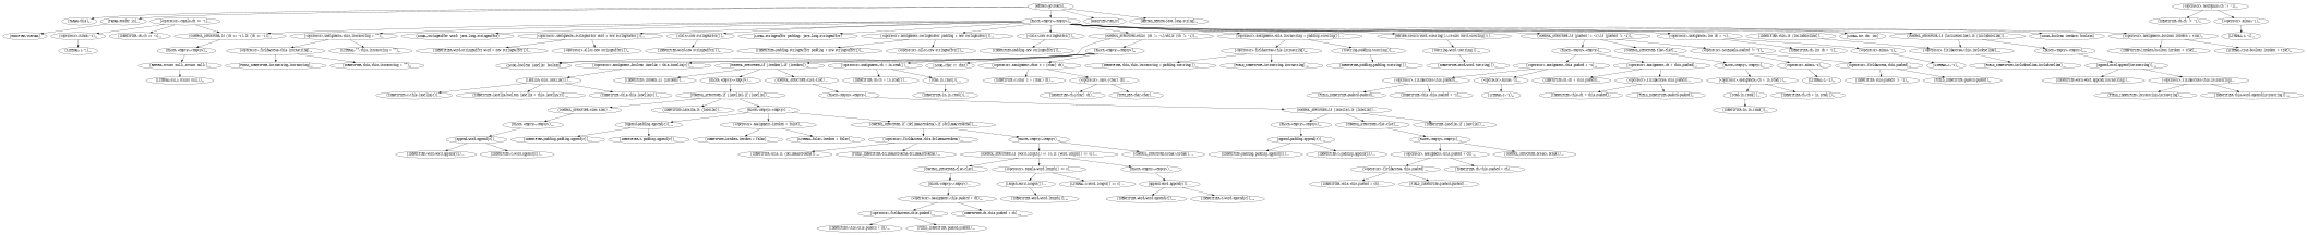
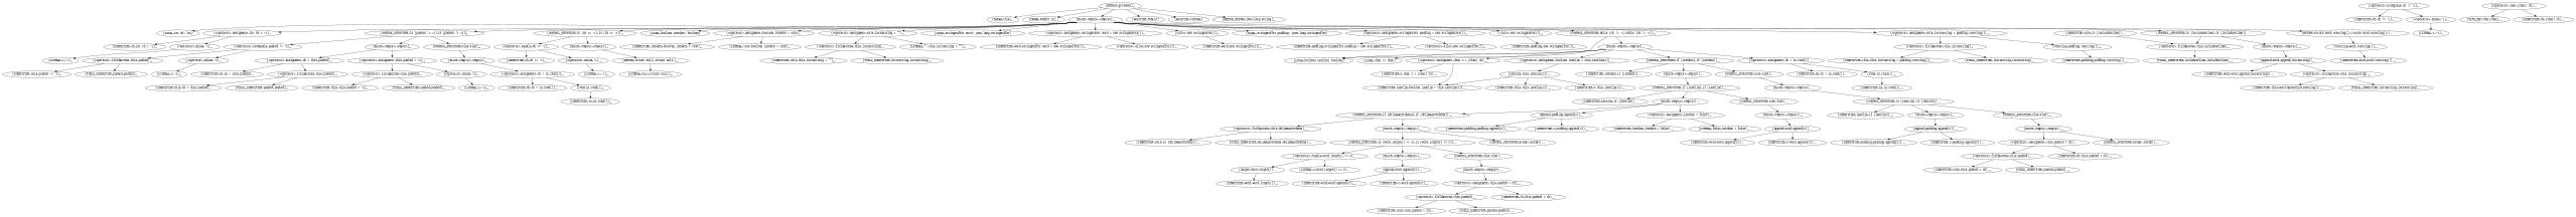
  digraph {
    fontname="Courier Prime"
    node [fontname="Courier Prime"]
    edge [fontname="Courier Prime"]
    n1 [label=<(METHOD,getToken)<SUB>84</SUB>>]
    n2 [label=<(PARAM,this)<SUB>84</SUB>>]
    n3 [label=<(PARAM,Reader in)<SUB>84</SUB>>]
    n4 [label=<(BLOCK,&lt;empty&gt;,&lt;empty&gt;)<SUB>84</SUB>>]
    n5 [label=<(MODIFIER,PUBLIC)>]
    n6 [label=<(MODIFIER,VIRTUAL)>]
    n7 [label=<(METHOD_RETURN,java.lang.String)<SUB>84</SUB>>]
    n8 [label=<(LOCAL,int ch: int)>]
    n9 [label=<(&lt;operator&gt;.assignment,int ch = -1)<SUB>75</SUB>>]
    n10 [label=<(CONTROL_STRUCTURE,if (pushed != -2),if (pushed != -2))<SUB>86</SUB>>]
    n11 [label=<(CONTROL_STRUCTURE,if (ch == -1),if (ch == -1))<SUB>92</SUB>>]
    n12 [label=<(LOCAL,boolean inToken: boolean)>]
    n13 [label=<(&lt;operator&gt;.assignment,boolean inToken = true)<SUB>95</SUB>>]
    n14 [label=<(&lt;operator&gt;.assignment,this.intraString = &quot;&quot;)<SUB>96</SUB>>]
    n15 [label=<(LOCAL,StringBuffer word: java.lang.StringBuffer)>]
    n16 [label=<(&lt;operator&gt;.assignment,StringBuffer word = new StringBuffer())<SUB>97</SUB>>]
    n17 [label=<(&lt;init&gt;,new StringBuffer())<SUB>97</SUB>>]
    n18 [label=<(LOCAL,StringBuffer padding: java.lang.StringBuffer)>]
    n19 [label=<(&lt;operator&gt;.assignment,StringBuffer padding = new StringBuffer())<SUB>98</SUB>>]
    n20 [label=<(&lt;init&gt;,new StringBuffer())<SUB>98</SUB>>]
    n21 [label=<(CONTROL_STRUCTURE,while (ch != -1),while (ch != -1))<SUB>99</SUB>>]
    n22 [label=<(&lt;operator&gt;.assignment,this.intraString = padding.toString())<SUB>127</SUB>>]
    n23 [label=<(CONTROL_STRUCTURE,if (includeDelims),if (includeDelims))<SUB>128</SUB>>]
    n24 [label=<(RETURN,return word.toString();,return word.toString();)<SUB>131</SUB>>]
    n25 [label=<(IDENTIFIER,ch,int ch = -1)<SUB>85</SUB>>]
    n26 [label=<(&lt;operator&gt;.minus,-1)<SUB>85</SUB>>]
    n27 [label=<(&lt;operator&gt;.notEquals,pushed != -2)<SUB>86</SUB>>]
    n28 [label=<(BLOCK,&lt;empty&gt;,&lt;empty&gt;)<SUB>86</SUB>>]
    n29 [label=<(CONTROL_STRUCTURE,else,else)<SUB>89</SUB>>]
    n30 [label=<(&lt;operator&gt;.equals,ch == -1)<SUB>92</SUB>>]
    n31 [label=<(BLOCK,&lt;empty&gt;,&lt;empty&gt;)<SUB>92</SUB>>]
    n32 [label=<(IDENTIFIER,inToken,boolean inToken = true)<SUB>95</SUB>>]
    n33 [label=<(LITERAL,true,boolean inToken = true)<SUB>95</SUB>>]
    n34 [label=<(&lt;operator&gt;.fieldAccess,this.intraString)<SUB>96</SUB>>]
    n35 [label=<(LITERAL,&quot;&quot;,this.intraString = &quot;&quot;)<SUB>96</SUB>>]
    n36 [label=<(IDENTIFIER,word,StringBuffer word = new StringBuffer())<SUB>97</SUB>>]
    n37 [label=<(&lt;operator&gt;.alloc,new StringBuffer())<SUB>97</SUB>>]
    n38 [label=<(IDENTIFIER,word,new StringBuffer())<SUB>97</SUB>>]
    n39 [label=<(IDENTIFIER,padding,StringBuffer padding = new StringBuffer())<SUB>98</SUB>>]
    n40 [label=<(&lt;operator&gt;.alloc,new StringBuffer())<SUB>98</SUB>>]
    n41 [label=<(IDENTIFIER,padding,new StringBuffer())<SUB>94</SUB>>]
    n42 [label=<(BLOCK,&lt;empty&gt;,&lt;empty&gt;)<SUB>99</SUB>>]
    n43 [label=<(LOCAL,boolean isDelim: boolean)>]
    n44 [label=<(&lt;operator&gt;.fieldAccess,this.intraString)<SUB>127</SUB>>]
    n45 [label=<(toString,padding.toString())<SUB>187</SUB>>]
    n46 [label=<(&lt;operator&gt;.fieldAccess,this.includeDelims)<SUB>128</SUB>>]
    n47 [label=<(BLOCK,&lt;empty&gt;,&lt;empty&gt;)<SUB>128</SUB>>]
    n48 [label=<(toString,word.toString())<SUB>131</SUB>>]
    n49 [label=<(LITERAL,1,-1)<SUB>85</SUB>>]
    n50 [label=<(&lt;operator&gt;.fieldAccess,this.pushed)<SUB>86</SUB>>]
    n51 [label=<(&lt;operator&gt;.minus,-2)<SUB>86</SUB>>]
    n52 [label=<(&lt;operator&gt;.assignment,ch = this.pushed)<SUB>87</SUB>>]
    n53 [label=<(&lt;operator&gt;.assignment,this.pushed = -2)<SUB>88</SUB>>]
    n54 [label=<(BLOCK,&lt;empty&gt;,&lt;empty&gt;)<SUB>89</SUB>>]
    n55 [label=<(IDENTIFIER,this,pushed != -2)<SUB>86</SUB>>]
    n56 [label=<(FIELD_IDENTIFIER,pushed,pushed)<SUB>86</SUB>>]
    n57 [label=<(LITERAL,2,-2)<SUB>86</SUB>>]
    n58 [label=<(IDENTIFIER,ch,ch = this.pushed)<SUB>87</SUB>>]
    n59 [label=<(&lt;operator&gt;.fieldAccess,this.pushed)<SUB>87</SUB>>]
    n60 [label=<(&lt;operator&gt;.fieldAccess,this.pushed)<SUB>88</SUB>>]
    n61 [label=<(&lt;operator&gt;.minus,-2)<SUB>88</SUB>>]
    n62 [label=<(IDENTIFIER,this,ch = this.pushed)<SUB>87</SUB>>]
    n63 [label=<(FIELD_IDENTIFIER,pushed,pushed)<SUB>87</SUB>>]
    n64 [label=<(IDENTIFIER,this,this.pushed = -2)<SUB>88</SUB>>]
    n65 [label=<(FIELD_IDENTIFIER,pushed,pushed)<SUB>88</SUB>>]
    n66 [label=<(LITERAL,2,-2)<SUB>88</SUB>>]
    n67 [label=<(&lt;operator&gt;.assignment,ch = in.read())<SUB>90</SUB>>]
    n68 [label=<(IDENTIFIER,ch,ch = in.read())<SUB>90</SUB>>]
    n69 [label=<(read,in.read())<SUB>90</SUB>>]
    n70 [label=<(IDENTIFIER,in,in.read())<SUB>90</SUB>>]
    n71 [label=<(IDENTIFIER,ch,ch == -1)<SUB>92</SUB>>]
    n72 [label=<(&lt;operator&gt;.minus,-1)<SUB>92</SUB>>]
    n73 [label=<(RETURN,return null;,return null;)<SUB>93</SUB>>]
    n74 [label=<(LITERAL,1,-1)<SUB>92</SUB>>]
    n75 [label=<(LITERAL,null,return null;)<SUB>93</SUB>>]
    n76 [label=<(IDENTIFIER,this,this.intraString = &quot;&quot;)<SUB>96</SUB>>]
    n77 [label=<(FIELD_IDENTIFIER,intraString,intraString)<SUB>96</SUB>>]
    n78 [label=<(&lt;operator&gt;.notEquals,ch != -1)<SUB>99</SUB>>]
    n79 [label=<(IDENTIFIER,ch,ch != -1)<SUB>99</SUB>>]
    n80 [label=<(&lt;operator&gt;.minus,-1)<SUB>99</SUB>>]
    n81 [label=<(LOCAL,char c: char)>]
    n82 [label=<(&lt;operator&gt;.assignment,char c = (char) ch)<SUB>100</SUB>>]
    n83 [label=<(&lt;operator&gt;.assignment,boolean isDelim = this.isDelim(c))<SUB>101</SUB>>]
    n84 [label=<(CONTROL_STRUCTURE,if (inToken),if (inToken))<SUB>102</SUB>>]
    n85 [label=<(&lt;operator&gt;.assignment,ch = in.read())<SUB>125</SUB>>]
    n86 [label=<(LITERAL,1,-1)<SUB>99</SUB>>]
    n87 [label=<(IDENTIFIER,c,char c = (char) ch)<SUB>100</SUB>>]
    n88 [label=<(&lt;operator&gt;.cast,(char) ch)<SUB>100</SUB>>]
    n89 [label=<(isDelim,this.isDelim(c))<SUB>101</SUB>>]
    n90 [label=<(IDENTIFIER,inToken,if (inToken))<SUB>102</SUB>>]
    n91 [label=<(BLOCK,&lt;empty&gt;,&lt;empty&gt;)<SUB>102</SUB>>]
    n92 [label=<(CONTROL_STRUCTURE,else,else)<SUB>117</SUB>>]
    n93 [label=<(IDENTIFIER,ch,ch = in.read())<SUB>125</SUB>>]
    n94 [label=<(read,in.read())<SUB>125</SUB>>]
    n95 [label=<(TYPE_REF,char,char)<SUB>100</SUB>>]
    n96 [label=<(IDENTIFIER,ch,(char) ch)<SUB>100</SUB>>]
    n97 [label=<(IDENTIFIER,isDelim,boolean isDelim = this.isDelim(c))<SUB>101</SUB>>]
    n98 [label=<(IDENTIFIER,this,this.isDelim(c))<SUB>101</SUB>>]
    n99 [label=<(IDENTIFIER,c,this.isDelim(c))<SUB>101</SUB>>]
    n100 [label=<(CONTROL_STRUCTURE,if (isDelim),if (isDelim))<SUB>103</SUB>>]
    n101 [label=<(BLOCK,&lt;empty&gt;,&lt;empty&gt;)<SUB>117</SUB>>]
    n102 [label=<(IDENTIFIER,isDelim,if (isDelim))<SUB>103</SUB>>]
    n103 [label=<(BLOCK,&lt;empty&gt;,&lt;empty&gt;)<SUB>103</SUB>>]
    n104 [label=<(CONTROL_STRUCTURE,else,else)<SUB>114</SUB>>]
    n105 [label=<(CONTROL_STRUCTURE,if (delimsAreTokens),if (delimsAreTokens))<SUB>104</SUB>>]
    n106 [label=<(append,padding.append(c))<SUB>112</SUB>>]
    n107 [label=<(&lt;operator&gt;.assignment,inToken = false)<SUB>113</SUB>>]
    n108 [label=<(BLOCK,&lt;empty&gt;,&lt;empty&gt;)<SUB>114</SUB>>]
    n109 [label=<(&lt;operator&gt;.fieldAccess,this.delimsAreTokens)<SUB>104</SUB>>]
    n110 [label=<(BLOCK,&lt;empty&gt;,&lt;empty&gt;)<SUB>104</SUB>>]
    n111 [label=<(IDENTIFIER,padding,padding.append(c))<SUB>112</SUB>>]
    n112 [label=<(IDENTIFIER,c,padding.append(c))<SUB>112</SUB>>]
    n113 [label=<(IDENTIFIER,inToken,inToken = false)<SUB>113</SUB>>]
    n114 [label=<(LITERAL,false,inToken = false)<SUB>113</SUB>>]
    n115 [label=<(IDENTIFIER,this,if (delimsAreTokens))<SUB>104</SUB>>]
    n116 [label=<(FIELD_IDENTIFIER,delimsAreTokens,delimsAreTokens)<SUB>104</SUB>>]
    n117 [label=<(CONTROL_STRUCTURE,if (word.length() == 0),if (word.length() == 0))<SUB>105</SUB>>]
    n118 [label=<(CONTROL_STRUCTURE,break;,break;)<SUB>110</SUB>>]
    n119 [label=<(&lt;operator&gt;.equals,word.length() == 0)<SUB>105</SUB>>]
    n120 [label=<(BLOCK,&lt;empty&gt;,&lt;empty&gt;)<SUB>105</SUB>>]
    n121 [label=<(CONTROL_STRUCTURE,else,else)<SUB>107</SUB>>]
    n122 [label=<(length,word.length())<SUB>105</SUB>>]
    n123 [label=<(LITERAL,0,word.length() == 0)<SUB>105</SUB>>]
    n124 [label=<(append,word.append(c))<SUB>106</SUB>>]
    n125 [label=<(BLOCK,&lt;empty&gt;,&lt;empty&gt;)<SUB>107</SUB>>]
    n126 [label=<(IDENTIFIER,word,word.length())<SUB>105</SUB>>]
    n127 [label=<(IDENTIFIER,word,word.append(c))<SUB>106</SUB>>]
    n128 [label=<(IDENTIFIER,c,word.append(c))<SUB>106</SUB>>]
    n129 [label=<(&lt;operator&gt;.assignment,this.pushed = ch)<SUB>108</SUB>>]
    n130 [label=<(&lt;operator&gt;.fieldAccess,this.pushed)<SUB>108</SUB>>]
    n131 [label=<(IDENTIFIER,ch,this.pushed = ch)<SUB>108</SUB>>]
    n132 [label=<(IDENTIFIER,this,this.pushed = ch)<SUB>108</SUB>>]
    n133 [label=<(FIELD_IDENTIFIER,pushed,pushed)<SUB>108</SUB>>]
    n134 [label=<(append,word.append(c))<SUB>115</SUB>>]
    n135 [label=<(IDENTIFIER,word,word.append(c))<SUB>115</SUB>>]
    n136 [label=<(IDENTIFIER,c,word.append(c))<SUB>115</SUB>>]
    n137 [label=<(CONTROL_STRUCTURE,if (isDelim),if (isDelim))<SUB>118</SUB>>]
    n138 [label=<(IDENTIFIER,isDelim,if (isDelim))<SUB>118</SUB>>]
    n139 [label=<(BLOCK,&lt;empty&gt;,&lt;empty&gt;)<SUB>118</SUB>>]
    n140 [label=<(CONTROL_STRUCTURE,else,else)<SUB>120</SUB>>]
    n141 [label=<(append,padding.append(c))<SUB>119</SUB>>]
    n142 [label=<(BLOCK,&lt;empty&gt;,&lt;empty&gt;)<SUB>120</SUB>>]
    n143 [label=<(IDENTIFIER,padding,padding.append(c))<SUB>119</SUB>>]
    n144 [label=<(IDENTIFIER,c,padding.append(c))<SUB>119</SUB>>]
    n145 [label=<(&lt;operator&gt;.assignment,this.pushed = ch)<SUB>121</SUB>>]
    n146 [label=<(CONTROL_STRUCTURE,break;,break;)<SUB>122</SUB>>]
    n147 [label=<(&lt;operator&gt;.fieldAccess,this.pushed)<SUB>121</SUB>>]
    n148 [label=<(IDENTIFIER,ch,this.pushed = ch)<SUB>121</SUB>>]
    n149 [label=<(IDENTIFIER,this,this.pushed = ch)<SUB>121</SUB>>]
    n150 [label=<(FIELD_IDENTIFIER,pushed,pushed)<SUB>121</SUB>>]
    n151 [label=<(IDENTIFIER,in,in.read())<SUB>125</SUB>>]
    n152 [label=<(IDENTIFIER,this,this.intraString = padding.toString())<SUB>127</SUB>>]
    n153 [label=<(FIELD_IDENTIFIER,intraString,intraString)<SUB>127</SUB>>]
    n154 [label=<(IDENTIFIER,padding,padding.toString())<SUB>127</SUB>>]
    n155 [label=<(FIELD_IDENTIFIER,includeDelims,includeDelims)<SUB>128</SUB>>]
    n156 [label=<(append,word.append(intraString))<SUB>129</SUB>>]
    n157 [label=<(IDENTIFIER,this,if (includeDelims))<SUB>128</SUB>>]
    n158 [label=<(IDENTIFIER,word,word.append(intraString))<SUB>129</SUB>>]
    n159 [label=<(&lt;operator&gt;.fieldAccess,this.intraString)<SUB>129</SUB>>]
    n160 [label=<(IDENTIFIER,this,word.append(intraString))<SUB>129</SUB>>]
    n161 [label=<(FIELD_IDENTIFIER,intraString,intraString)<SUB>129</SUB>>]
    n162 [label=<(IDENTIFIER,word,word.toString())<SUB>131</SUB>>]
    n1 -> n2
    n1 -> n3
    n1 -> n4
    n1 -> n5
-   n3 -> n6
+   n1 -> n6
    n1 -> n7
    n4 -> n8
    n4 -> n9
    n4 -> n10
    n4 -> n11
    n4 -> n12
    n4 -> n13
    n4 -> n14
    n4 -> n15
    n4 -> n16
    n4 -> n17
    n4 -> n18
    n4 -> n19
    n4 -> n20
    n4 -> n21
    n4 -> n22
    n4 -> n23
    n4 -> n24
    n9 -> n25
    n9 -> n26
    n10 -> n27
    n10 -> n28
    n10 -> n29
-   n30 -> n11
+   n11 -> n30
    n11 -> n31
    n13 -> n32
    n13 -> n33
    n14 -> n34
    n14 -> n35
    n16 -> n36
    n16 -> n37
    n17 -> n38
    n19 -> n39
    n19 -> n40
    n20 -> n41
    n21 -> n42
    n21 -> n43
    n22 -> n44
    n22 -> n45
    n23 -> n46
    n23 -> n47
    n24 -> n48
    n26 -> n49
    n27 -> n50
    n27 -> n51
    n28 -> n52
    n28 -> n53
    n29 -> n54
    n30 -> n71
    n30 -> n72
    n31 -> n73
    n34 -> n76
    n34 -> n77
    n42 -> n43
    n42 -> n81
    n42 -> n82
    n42 -> n83
    n42 -> n84
    n42 -> n85
    n44 -> n152
    n44 -> n153
    n45 -> n154
    n46 -> n155
    n47 -> n156
    n48 -> n162
    n50 -> n55
    n50 -> n56
    n51 -> n57
    n52 -> n58
    n52 -> n59
    n53 -> n60
    n53 -> n61
    n54 -> n67
    n59 -> n62
    n59 -> n63
    n60 -> n64
    n60 -> n65
    n61 -> n66
    n67 -> n68
    n67 -> n69
    n69 -> n70
    n72 -> n74
    n73 -> n75
    n78 -> n79
    n78 -> n80
    n80 -> n86
    n82 -> n87
-   n82 -> n88
+   n82 -> n97
    n83 -> n89
    n84 -> n90
    n84 -> n91
    n84 -> n92
    n85 -> n93
    n85 -> n94
    n88 -> n95
    n88 -> n96
    n89 -> n97
    n89 -> n98
    n89 -> n99
    n91 -> n100
    n92 -> n101
    n94 -> n151
    n100 -> n102
    n100 -> n103
    n100 -> n104
    n101 -> n137
    n103 -> n105
    n103 -> n106
    n103 -> n107
    n104 -> n108
    n105 -> n109
    n105 -> n110
    n106 -> n111
    n106 -> n112
    n107 -> n113
    n107 -> n114
    n108 -> n134
    n109 -> n115
    n109 -> n116
    n110 -> n117
    n110 -> n118
    n117 -> n119
    n117 -> n120
    n117 -> n121
    n119 -> n122
    n119 -> n123
    n120 -> n124
    n121 -> n125
    n122 -> n126
    n124 -> n127
    n124 -> n128
    n125 -> n129
    n129 -> n130
    n129 -> n131
    n130 -> n132
    n130 -> n133
    n134 -> n135
    n134 -> n136
    n137 -> n138
    n137 -> n139
    n137 -> n140
    n139 -> n141
    n140 -> n142
    n141 -> n143
    n141 -> n144
    n142 -> n145
    n142 -> n146
    n145 -> n147
    n145 -> n148
    n147 -> n149
    n147 -> n150
    n156 -> n158
    n156 -> n159
    n157 -> n46
    n159 -> n160
    n159 -> n161
  }
